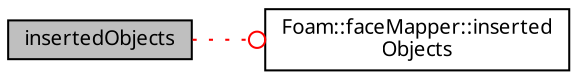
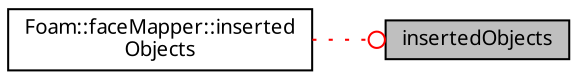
  digraph {
    rankdir=LR
    fontname="Noto Sans"
    node [color=black fontname="Noto Sans" fontsize=10 shape=record]
    n1 [fillcolor=grey75 fontcolor=black height=0.2 label=insertedObjects style=filled width=0.4]
    n2 [height=0.2 label="Foam::faceMapper::inserted\lObjects" width=0.4]
-   n1 -> n2 [color=red fontname="Noto Sans" fontsize=10 labelfontname=FreeSans labelfontsize=10 style=dotted arrowhead=odot]
+   n2 -> n1 [color=red fontname="Noto Sans" fontsize=10 labelfontname=FreeSans labelfontsize=10 style=dotted arrowhead=odot]
  }
